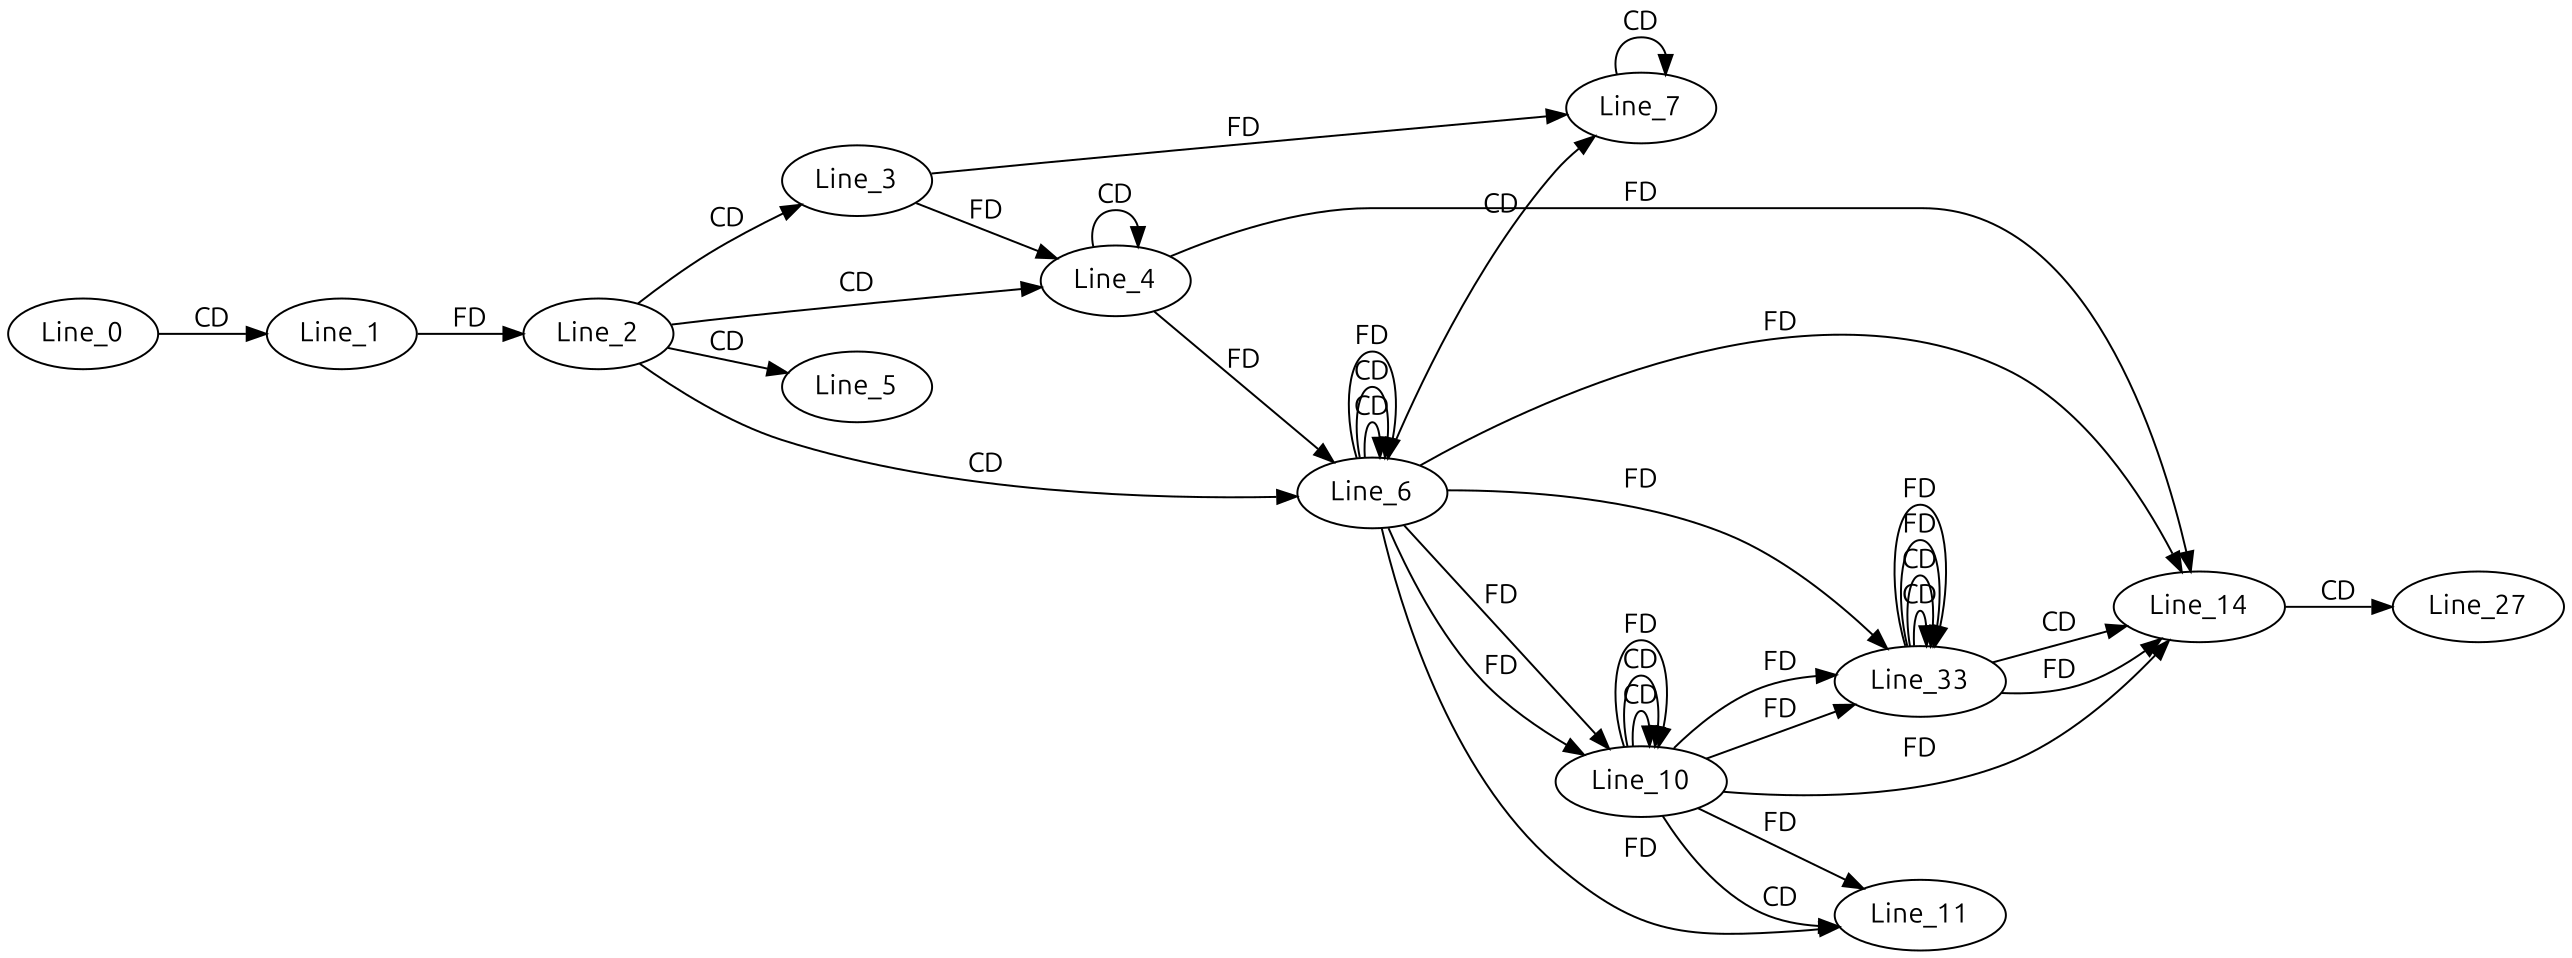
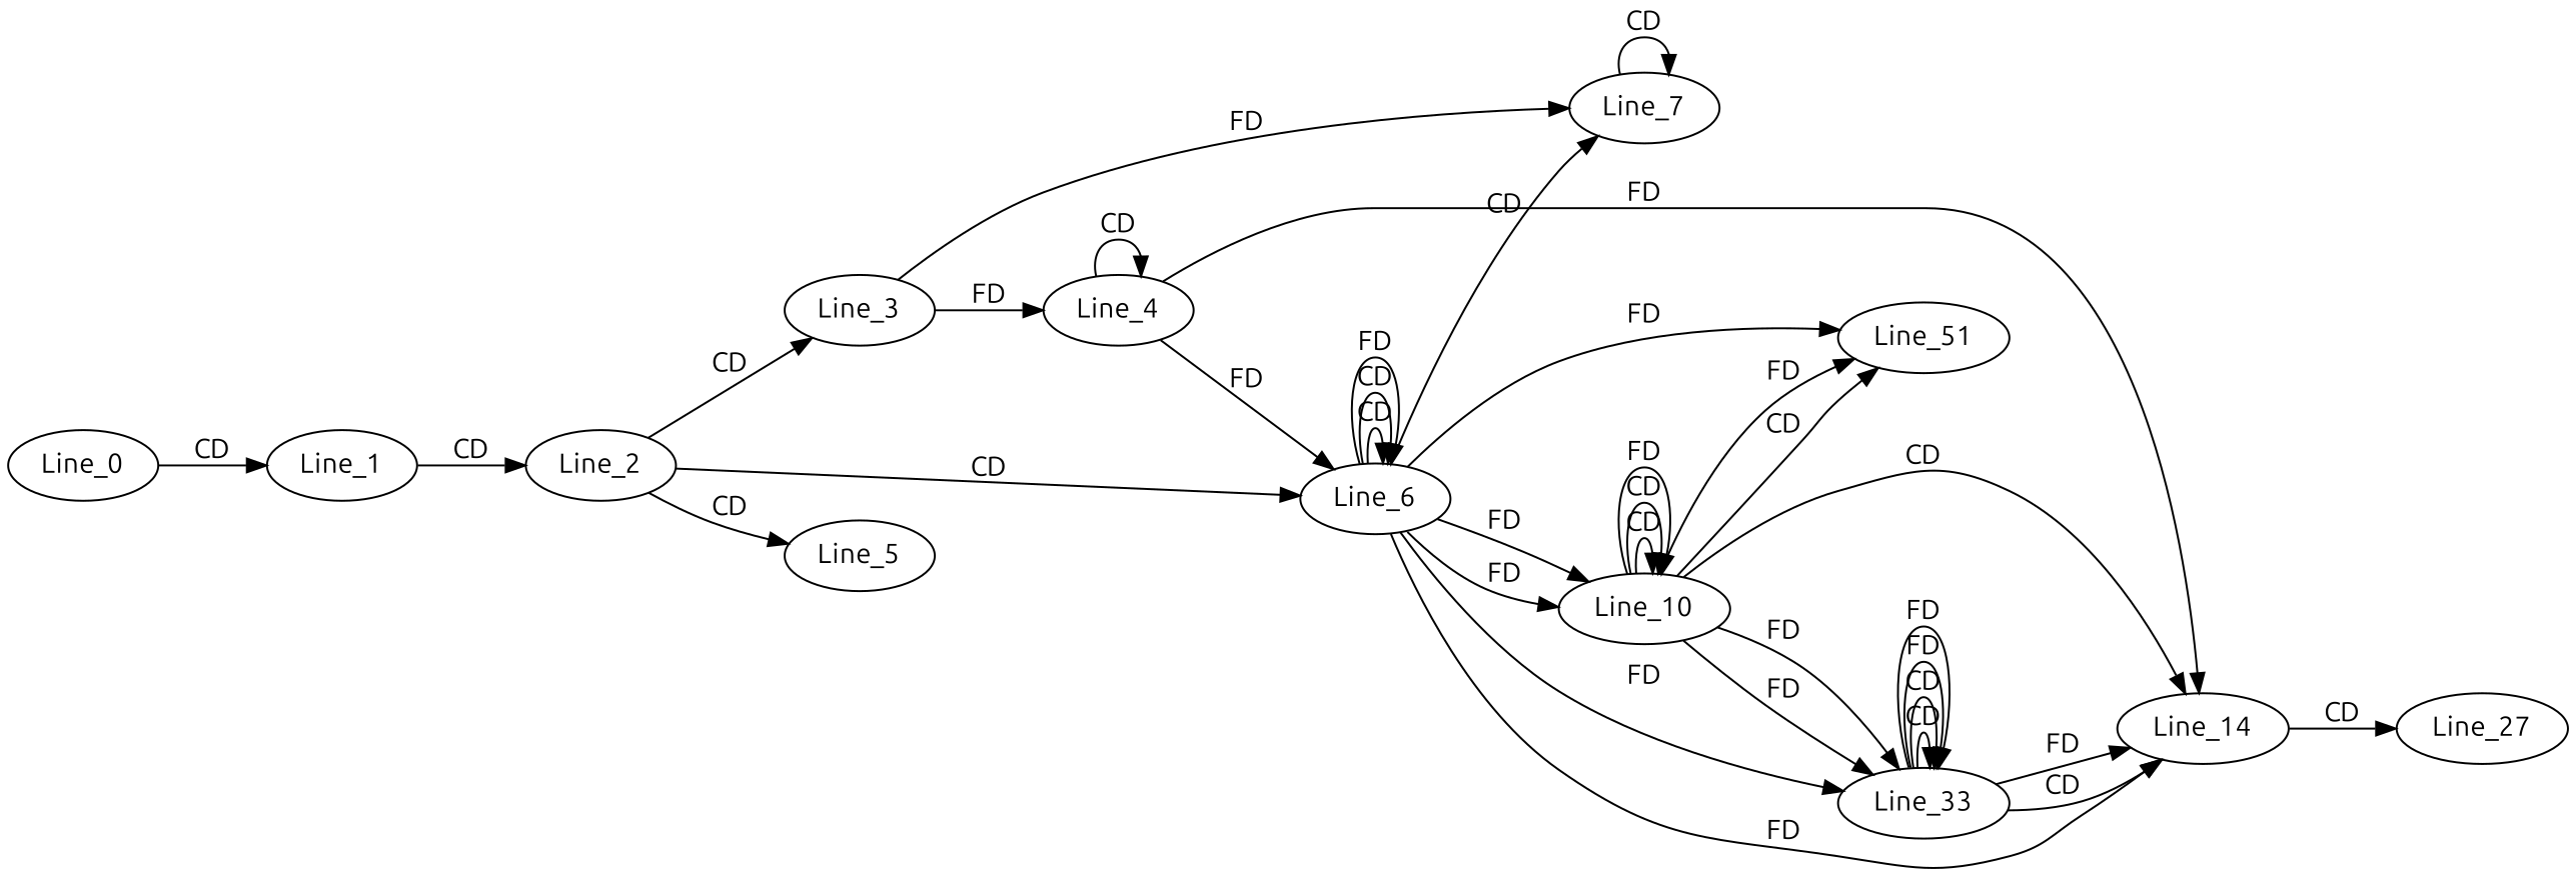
  digraph {
    fontname=Ubuntu
    rankdir=LR
    node [fontname=Ubuntu]
    edge [fontname=Ubuntu]
    Line_0
    Line_1
    Line_2
    Line_3
    Line_4
    Line_5
    Line_6
    Line_7
    Line_14
    Line_10
-   Line_11
+   Line_11 [label=Line_51]
    n12 [label=Line_33]
    n13 [label=Line_27]
    Line_0 -> Line_1 [label=CD]
-   Line_1 -> Line_2 [label=FD]
+   Line_1 -> Line_2 [label=CD]
    Line_2 -> Line_3 [label=CD]
-   Line_2 -> Line_4 [label=CD]
    Line_2 -> Line_5 [label=CD]
    Line_2 -> Line_6 [label=CD]
    Line_3 -> Line_4 [label=FD]
    Line_3 -> Line_7 [label=FD]
    Line_4 -> Line_4 [label=CD]
    Line_4 -> Line_6 [label=FD]
    Line_4 -> Line_14 [label=FD]
    Line_6 -> Line_6 [label=CD]
    Line_6 -> Line_6 [label=CD]
    Line_6 -> Line_6 [label=FD]
    Line_6 -> Line_7 [label=CD]
    Line_6 -> Line_14 [label=FD]
    Line_6 -> Line_10 [label=FD]
    Line_6 -> Line_10 [label=FD]
    Line_6 -> Line_11 [label=FD]
    Line_6 -> n12 [label=FD]
    Line_7 -> Line_7 [label=CD]
    Line_14 -> n13 [label=CD]
-   Line_10 -> Line_14 [label=FD]
+   Line_10 -> Line_14 [label=CD]
    Line_10 -> Line_10 [label=CD]
    Line_10 -> Line_10 [label=CD]
    Line_10 -> Line_10 [label=FD]
    Line_10 -> Line_11 [label=CD]
    Line_10 -> Line_11 [label=FD]
    Line_10 -> n12 [label=FD]
    Line_10 -> n12 [label=FD]
    n12 -> Line_14 [label=CD]
    n12 -> Line_14 [label=FD]
    n12 -> n12 [label=CD]
    n12 -> n12 [label=CD]
    n12 -> n12 [label=FD]
    n12 -> n12 [label=FD]
  }
